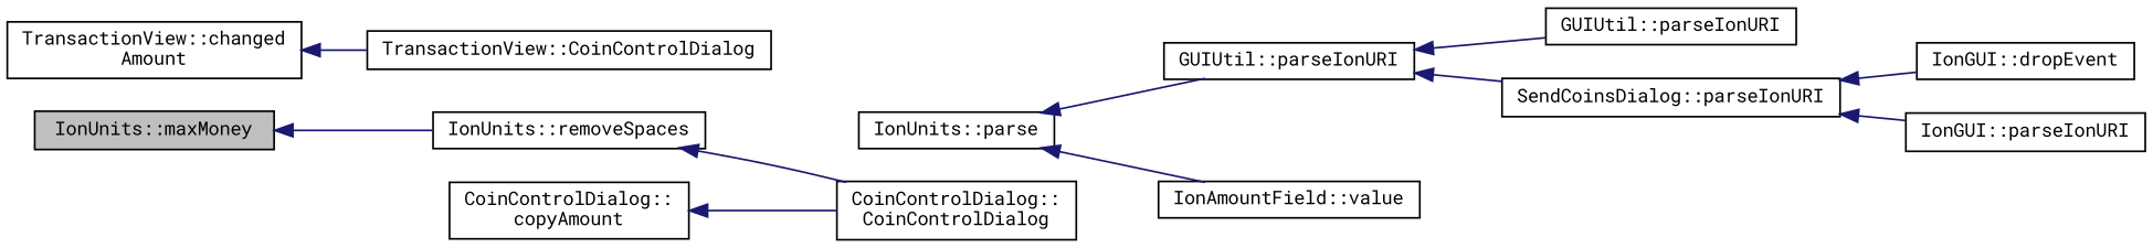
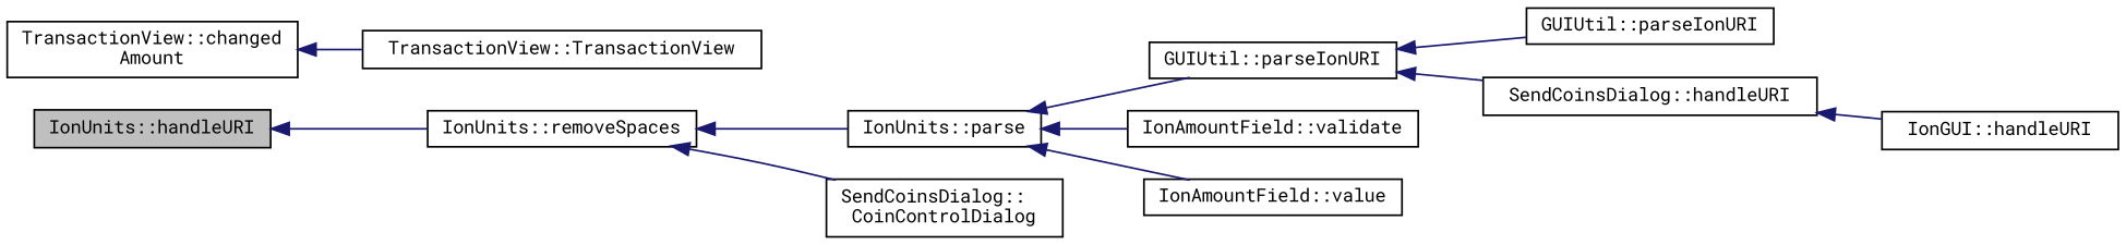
  digraph {
    fontname="Roboto Mono"
    rankdir=LR
    node [color=black fillcolor=white fontname="Roboto Mono" fontsize=10 shape=record style=filled]
    edge [color=midnightblue dir=back fontname="Roboto Mono" fontsize=10 labelfontname=Helvetica labelfontsize=10 style=solid]
-   n1 [fillcolor=grey75 fontcolor=black height=0.2 label="IonUnits::maxMoney" width=0.4]
+   n1 [fillcolor=grey75 fontcolor=black height=0.2 label="IonUnits::handleURI" width=0.4]
    n2 [height=0.2 label="IonUnits::removeSpaces" width=0.4]
    n3 [height=0.2 label="IonUnits::parse" width=0.4]
-   n4 [height=0.2 label="CoinControlDialog::\lCoinControlDialog" width=0.4]
-   n5 [height=0.2 label="CoinControlDialog::\lcopyAmount" width=0.4]
+   n4 [height=0.2 label="SendCoinsDialog::\lCoinControlDialog" width=0.4]
    n6 [height=0.2 label="GUIUtil::parseIonURI" width=0.4]
+   n7 [height=0.2 label="IonAmountField::validate" width=0.4]
    n8 [height=0.2 label="IonAmountField::value" width=0.4]
    n9 [height=0.2 label="GUIUtil::parseIonURI" width=0.4]
-   n10 [height=0.2 label="SendCoinsDialog::parseIonURI" width=0.4]
+   n10 [height=0.2 label="SendCoinsDialog::handleURI" width=0.4]
    n11 [height=0.2 label="TransactionView::changed\lAmount" width=0.4]
-   n12 [height=0.2 label="TransactionView::CoinControlDialog" width=0.4]
-   n13 [height=0.2 label="IonGUI::dropEvent" width=0.4]
-   n14 [height=0.2 label="IonGUI::parseIonURI" width=0.4]
+   n12 [height=0.2 label="TransactionView::TransactionView" width=0.4]
+   n14 [height=0.2 label="IonGUI::handleURI" width=0.4]
    n1 -> n2
+   n2 -> n3
    n2 -> n4
    n3 -> n6
+   n3 -> n7
    n3 -> n8
-   n5 -> n4
    n6 -> n9
    n6 -> n10
-   n10 -> n13
    n10 -> n14
    n11 -> n12
  }
